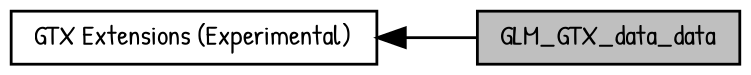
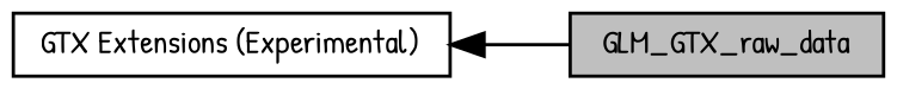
  digraph {
    rankdir=LR
    fontname="Patrick Hand"
    node [color=black fontname="Patrick Hand" fontsize=10 shape=box style=filled]
    n1 [fillcolor=white height=0.2 label="GTX Extensions (Experimental)" width=0.4]
-   n2 [fillcolor=grey75 fontcolor=black height=0.2 label=GLM_GTX_data_data width=0.4]
+   n2 [fillcolor=grey75 fontcolor=black height=0.2 label=GLM_GTX_raw_data width=0.4]
    n1 -> n2 [dir=back fontname="Patrick Hand" fontsize=10 labelfontname=Helvetica labelfontsize=10 shape=plaintext style=solid]
  }
